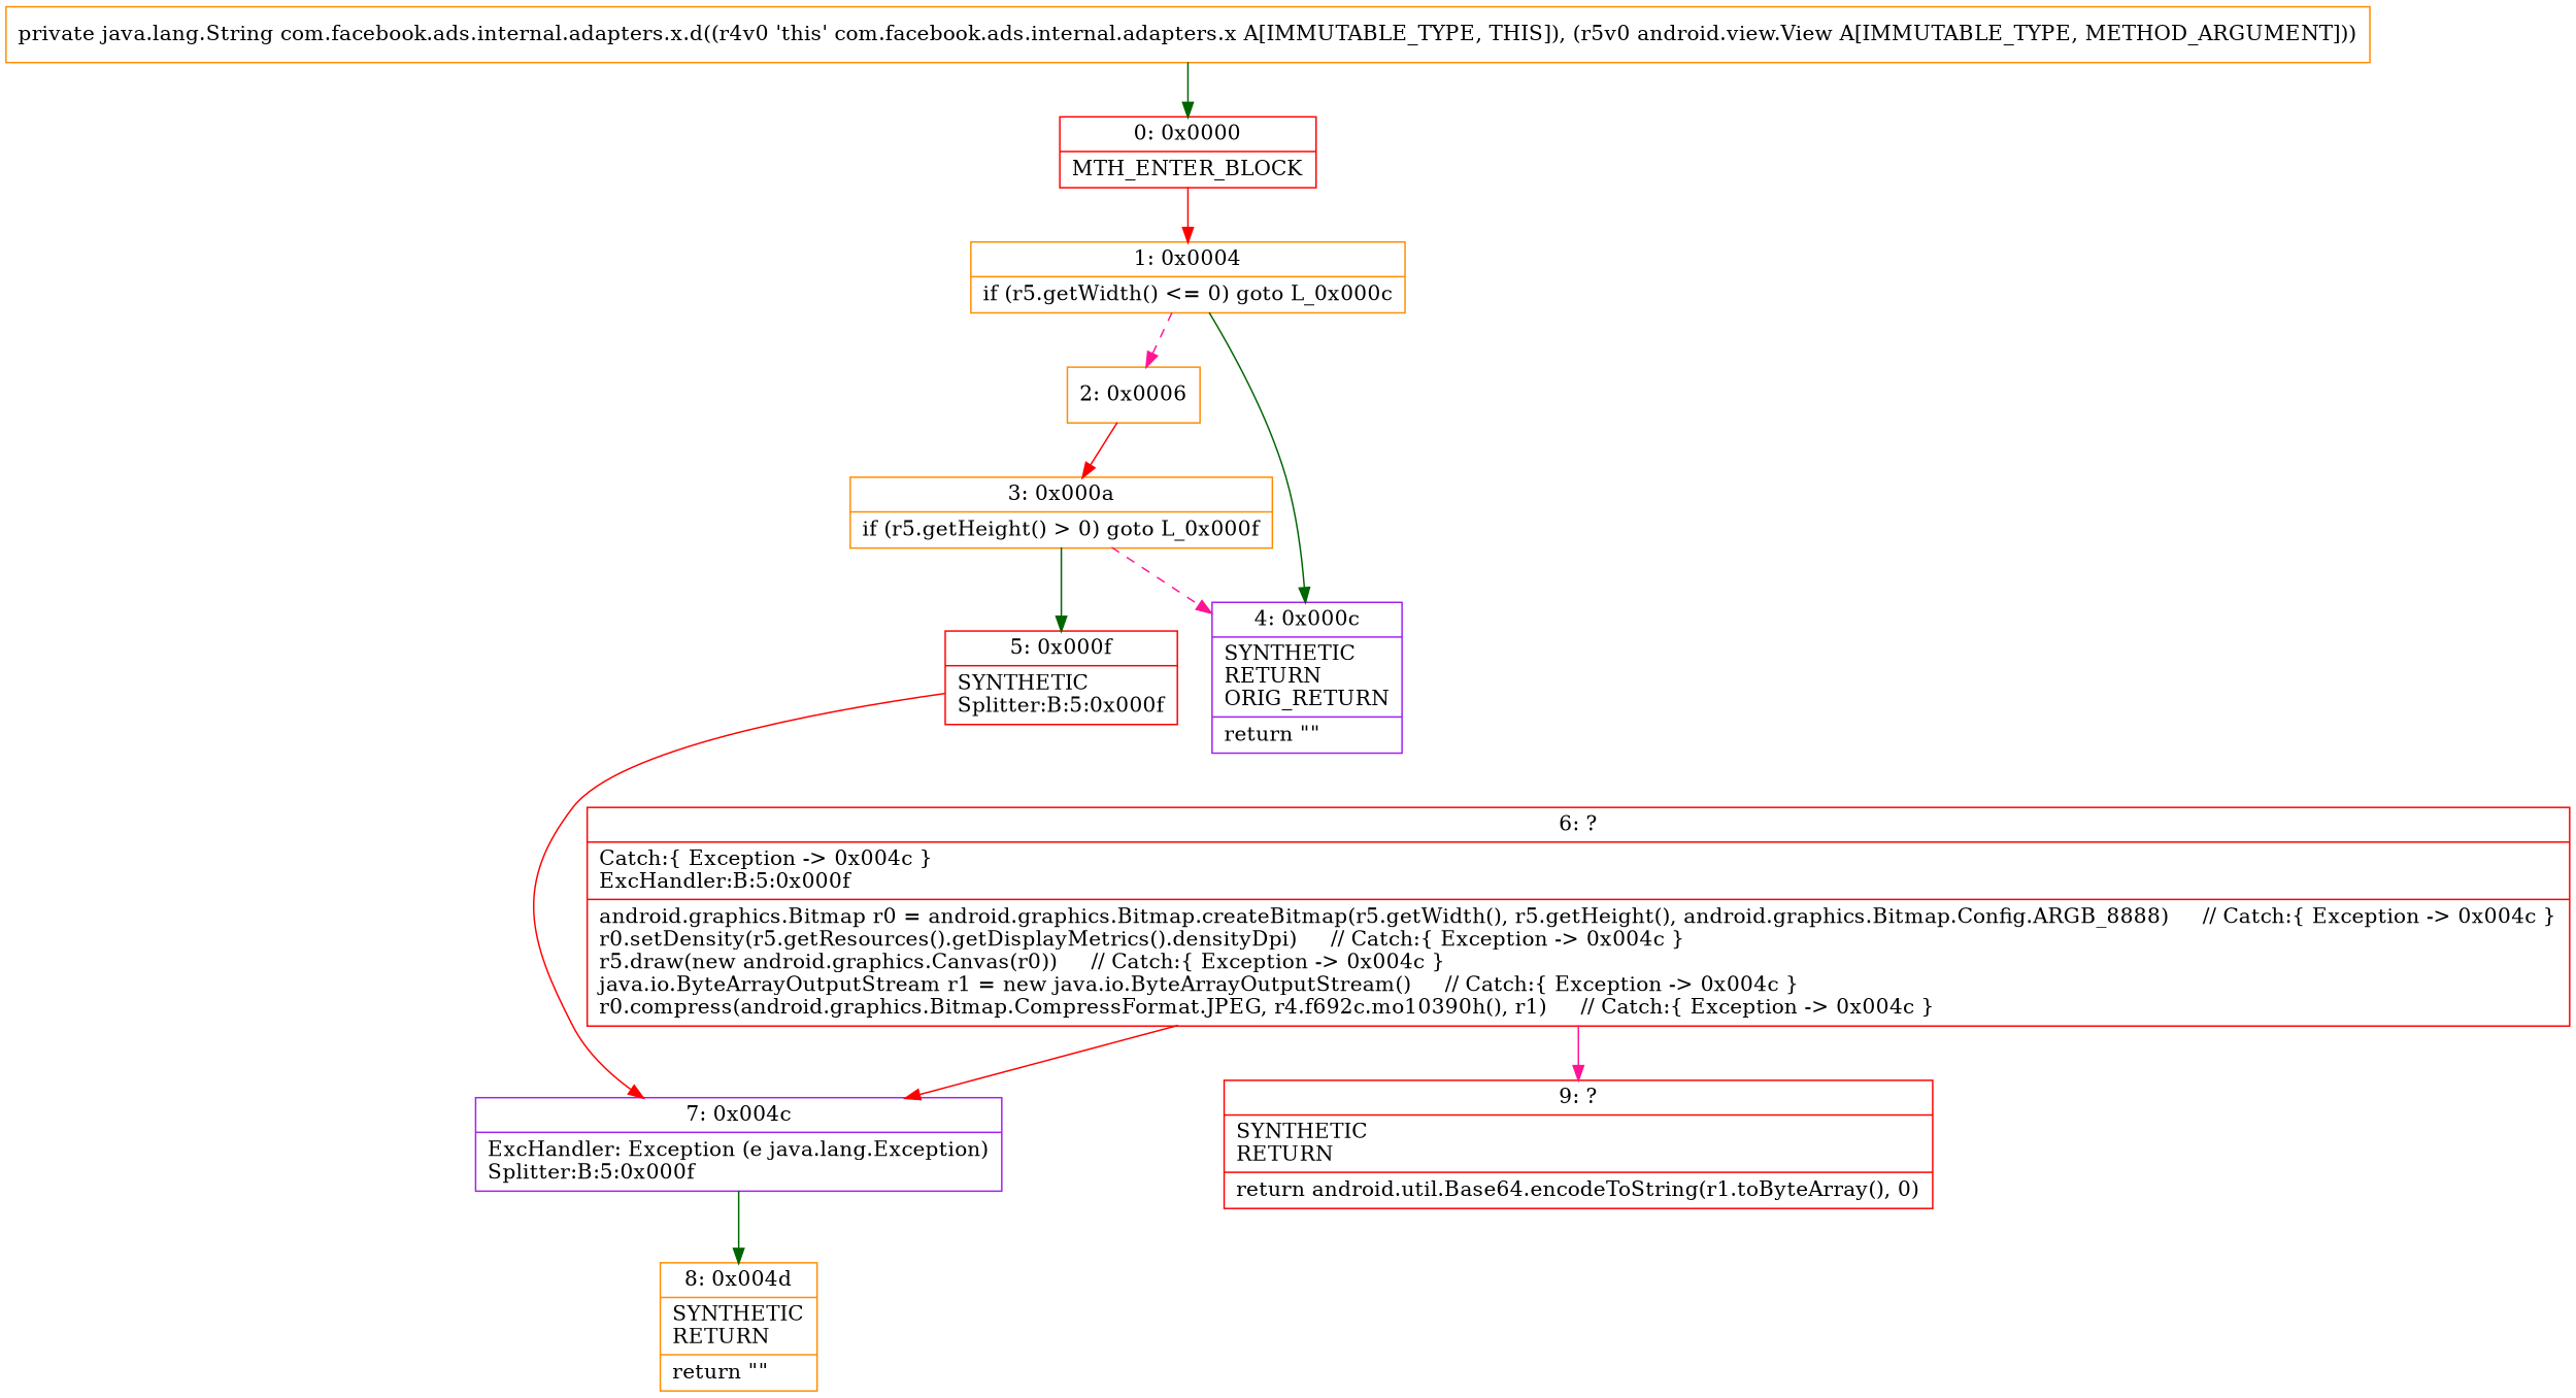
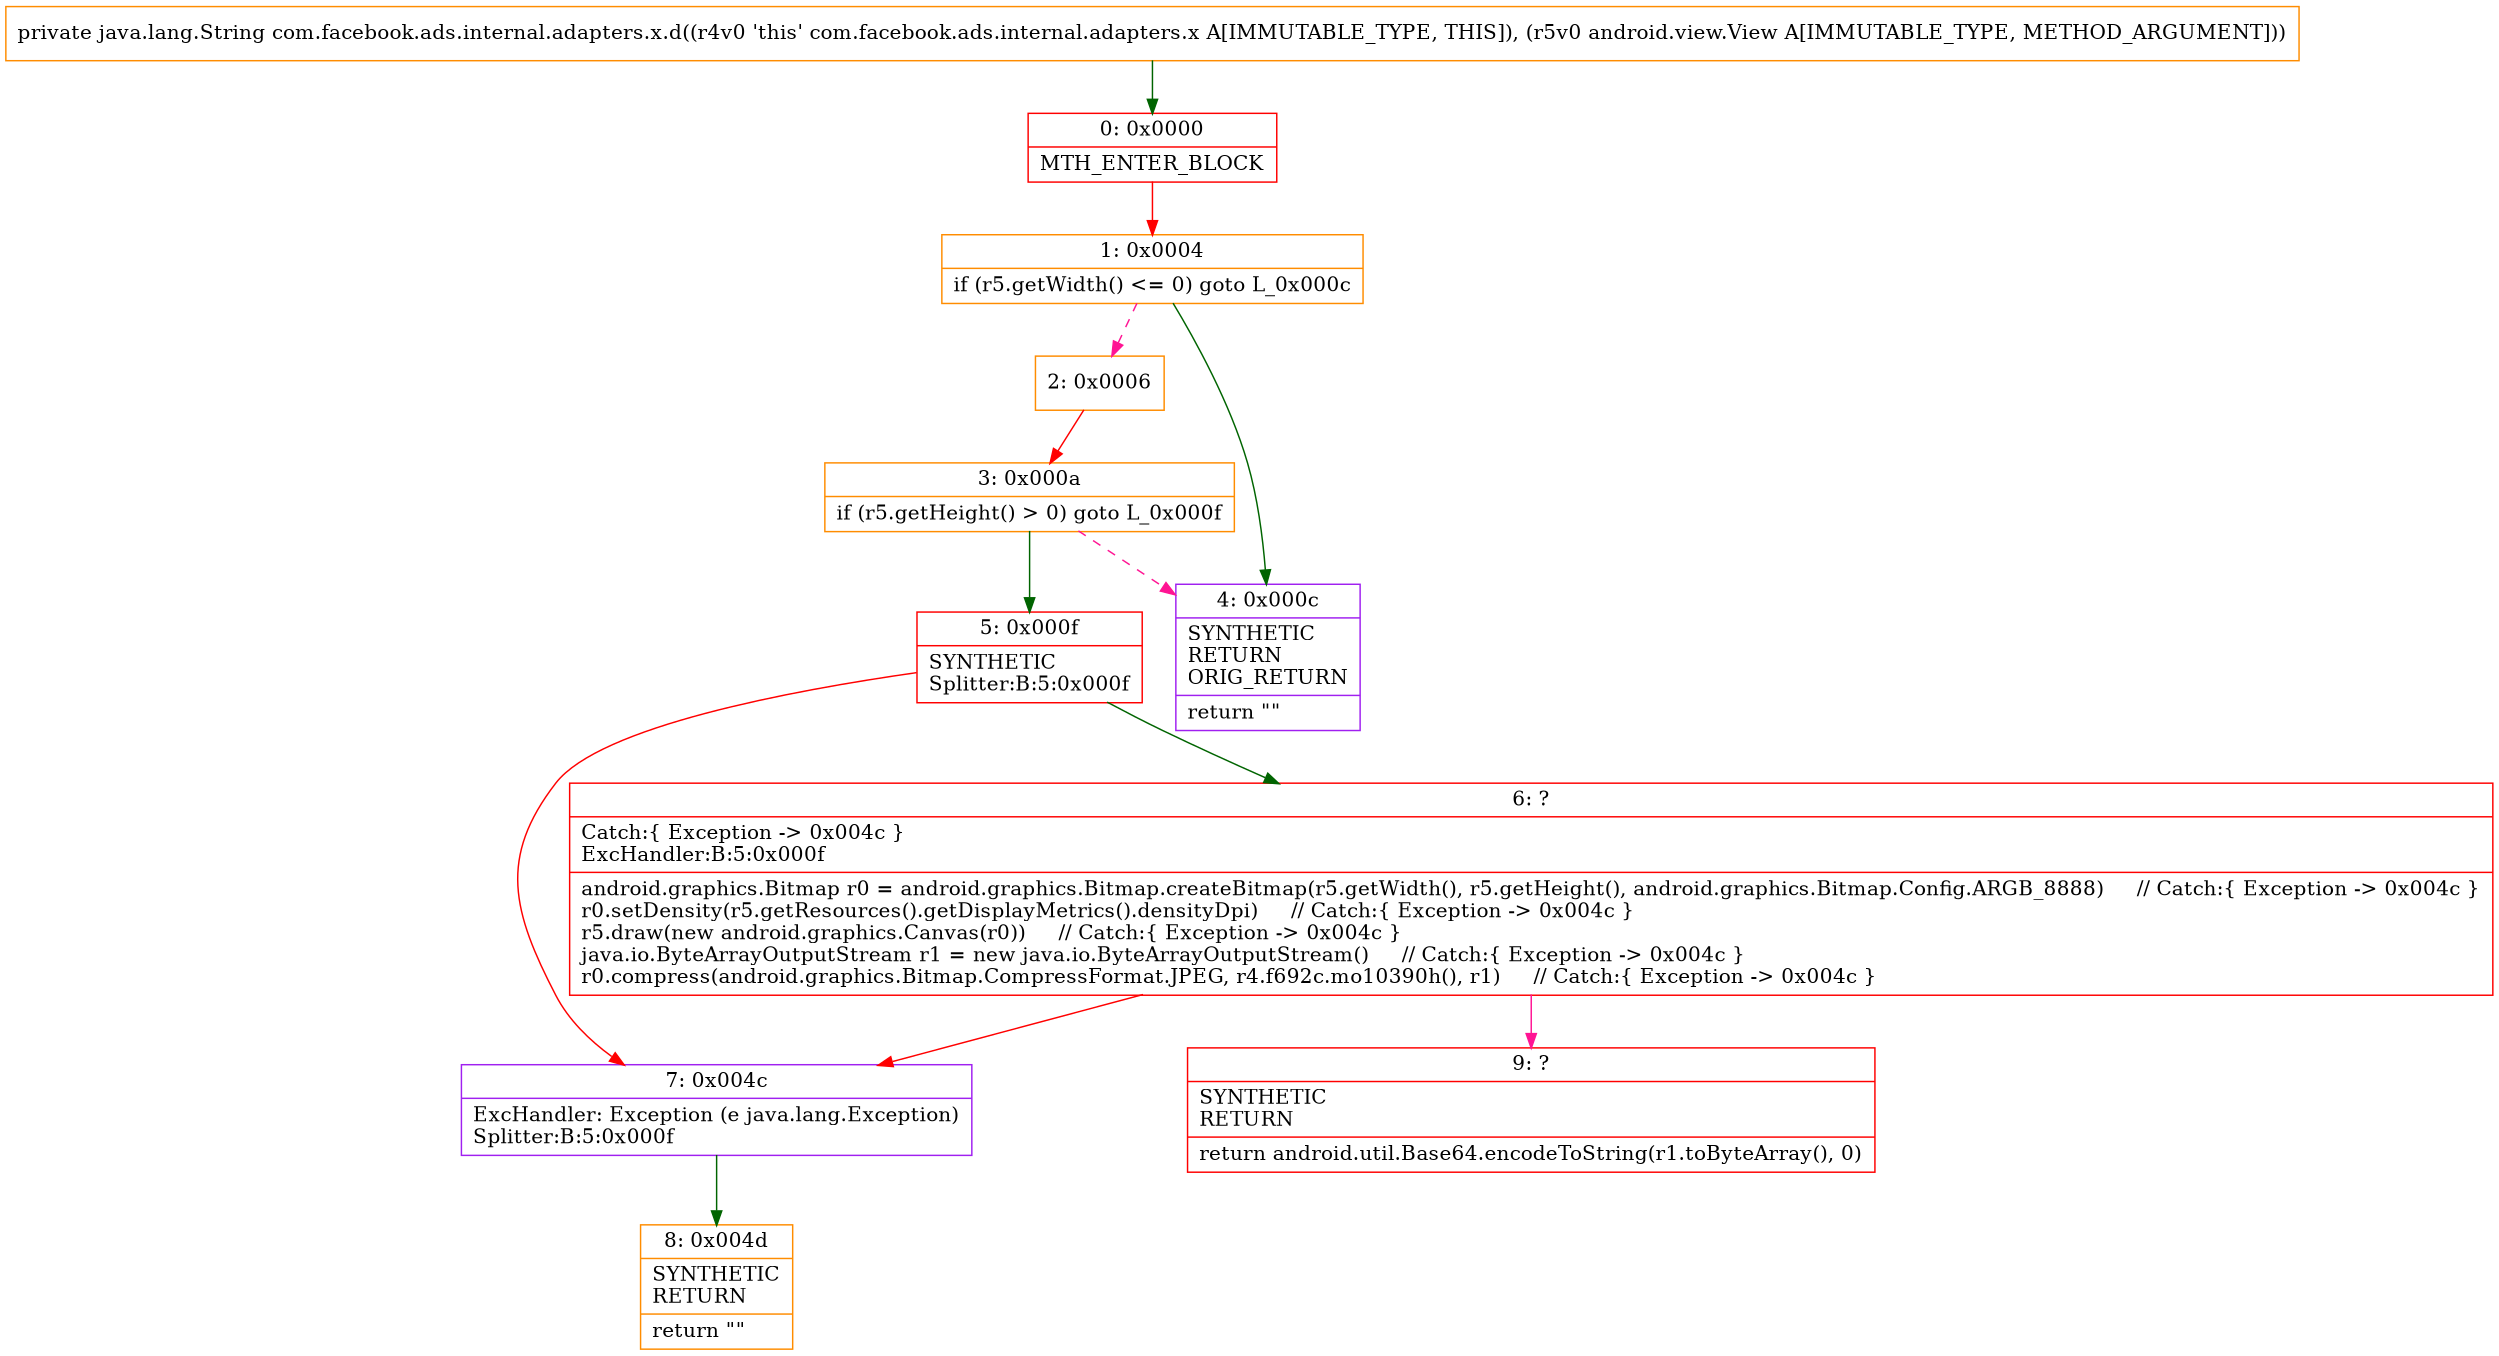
  digraph {
    node [color=darkorange shape=record]
    edge [color=darkgreen]
    n1 [color=red label="{0\:\ 0x0000|MTH_ENTER_BLOCK\l}"]
    n2 [label="{1\:\ 0x0004|if (r5.getWidth() \<= 0) goto L_0x000c\l}"]
    n3 [label="{2\:\ 0x0006}"]
    n4 [color=purple label="{4\:\ 0x000c|SYNTHETIC\lRETURN\lORIG_RETURN\l|return \"\"\l}"]
    n5 [label="{3\:\ 0x000a|if (r5.getHeight() \> 0) goto L_0x000f\l}"]
    n6 [color=red label="{5\:\ 0x000f|SYNTHETIC\lSplitter:B:5:0x000f\l}"]
    n7 [color=red label="{6\:\ ?|Catch:\{ Exception \-\> 0x004c \}\lExcHandler:B:5:0x000f\l|android.graphics.Bitmap r0 = android.graphics.Bitmap.createBitmap(r5.getWidth(), r5.getHeight(), android.graphics.Bitmap.Config.ARGB_8888)     \/\/ Catch:\{ Exception \-\> 0x004c \}\lr0.setDensity(r5.getResources().getDisplayMetrics().densityDpi)     \/\/ Catch:\{ Exception \-\> 0x004c \}\lr5.draw(new android.graphics.Canvas(r0))     \/\/ Catch:\{ Exception \-\> 0x004c \}\ljava.io.ByteArrayOutputStream r1 = new java.io.ByteArrayOutputStream()     \/\/ Catch:\{ Exception \-\> 0x004c \}\lr0.compress(android.graphics.Bitmap.CompressFormat.JPEG, r4.f692c.mo10390h(), r1)     \/\/ Catch:\{ Exception \-\> 0x004c \}\l}"]
    n8 [color=purple label="{7\:\ 0x004c|ExcHandler: Exception (e java.lang.Exception)\lSplitter:B:5:0x000f\l}"]
    n9 [color=red label="{9\:\ ?|SYNTHETIC\lRETURN\l|return android.util.Base64.encodeToString(r1.toByteArray(), 0)\l}"]
    n10 [label="{8\:\ 0x004d|SYNTHETIC\lRETURN\l|return \"\"\l}"]
    n11 [label="{private java.lang.String com.facebook.ads.internal.adapters.x.d((r4v0 'this' com.facebook.ads.internal.adapters.x A[IMMUTABLE_TYPE, THIS]), (r5v0 android.view.View A[IMMUTABLE_TYPE, METHOD_ARGUMENT])) }"]
    n1 -> n2 [color=red]
    n2 -> n3 [color=deeppink style=dashed]
    n2 -> n4
    n3 -> n5 [color=red]
    n5 -> n4 [color=deeppink style=dashed]
    n5 -> n6
+   n6 -> n7
    n6 -> n8 [color=red]
    n7 -> n8 [color=red]
    n7 -> n9 [color=deeppink]
    n8 -> n10
    n11 -> n1
  }
